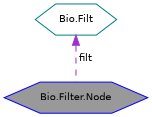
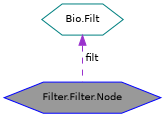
  digraph {
    node [fontname=Helvetica fontsize=10 shape=hexagon style=filled]
-   n1 [color=blue fillcolor=grey60 fontcolor=black height=0.2 label="Bio.Filter.Node" width=0.4]
+   n1 [color=blue fillcolor=grey60 fontcolor=black height=0.2 label="Filter.Filter.Node" width=0.4]
    n2 [color=teal fillcolor=white height=0.2 label="Bio.Filt" width=0.4]
    n2 -> n1 [color=darkorchid3 dir=back fontname=Helvetica fontsize=10 label=" filt" labelfontname=Helvetica labelfontsize=10 style=dashed]
  }
